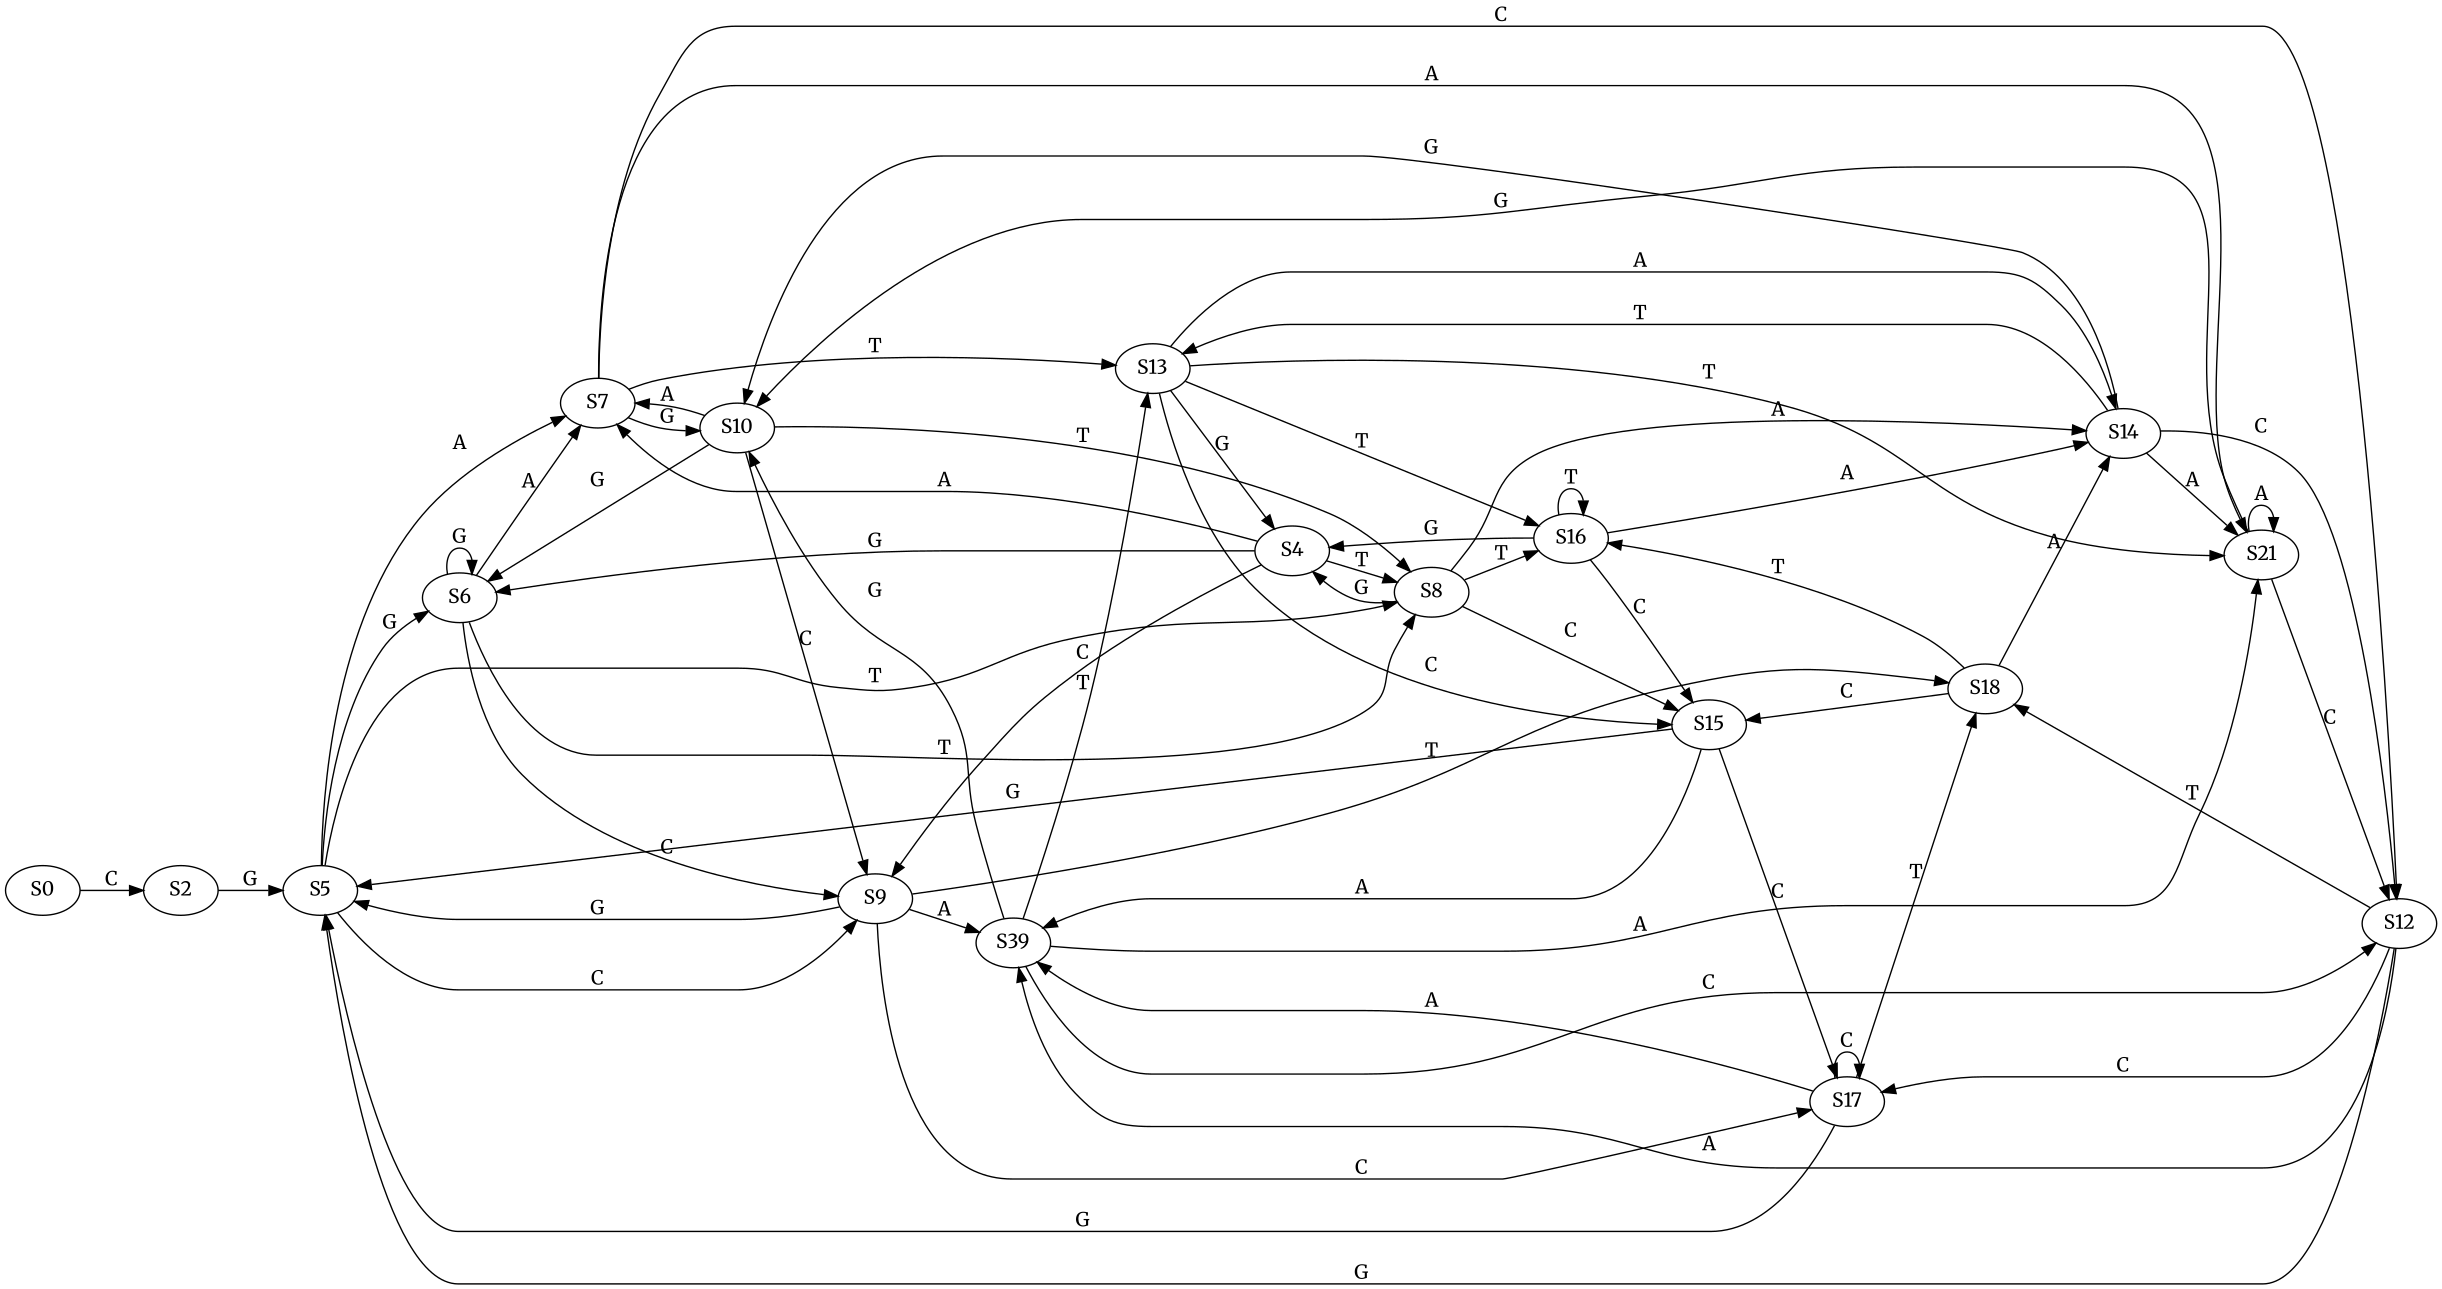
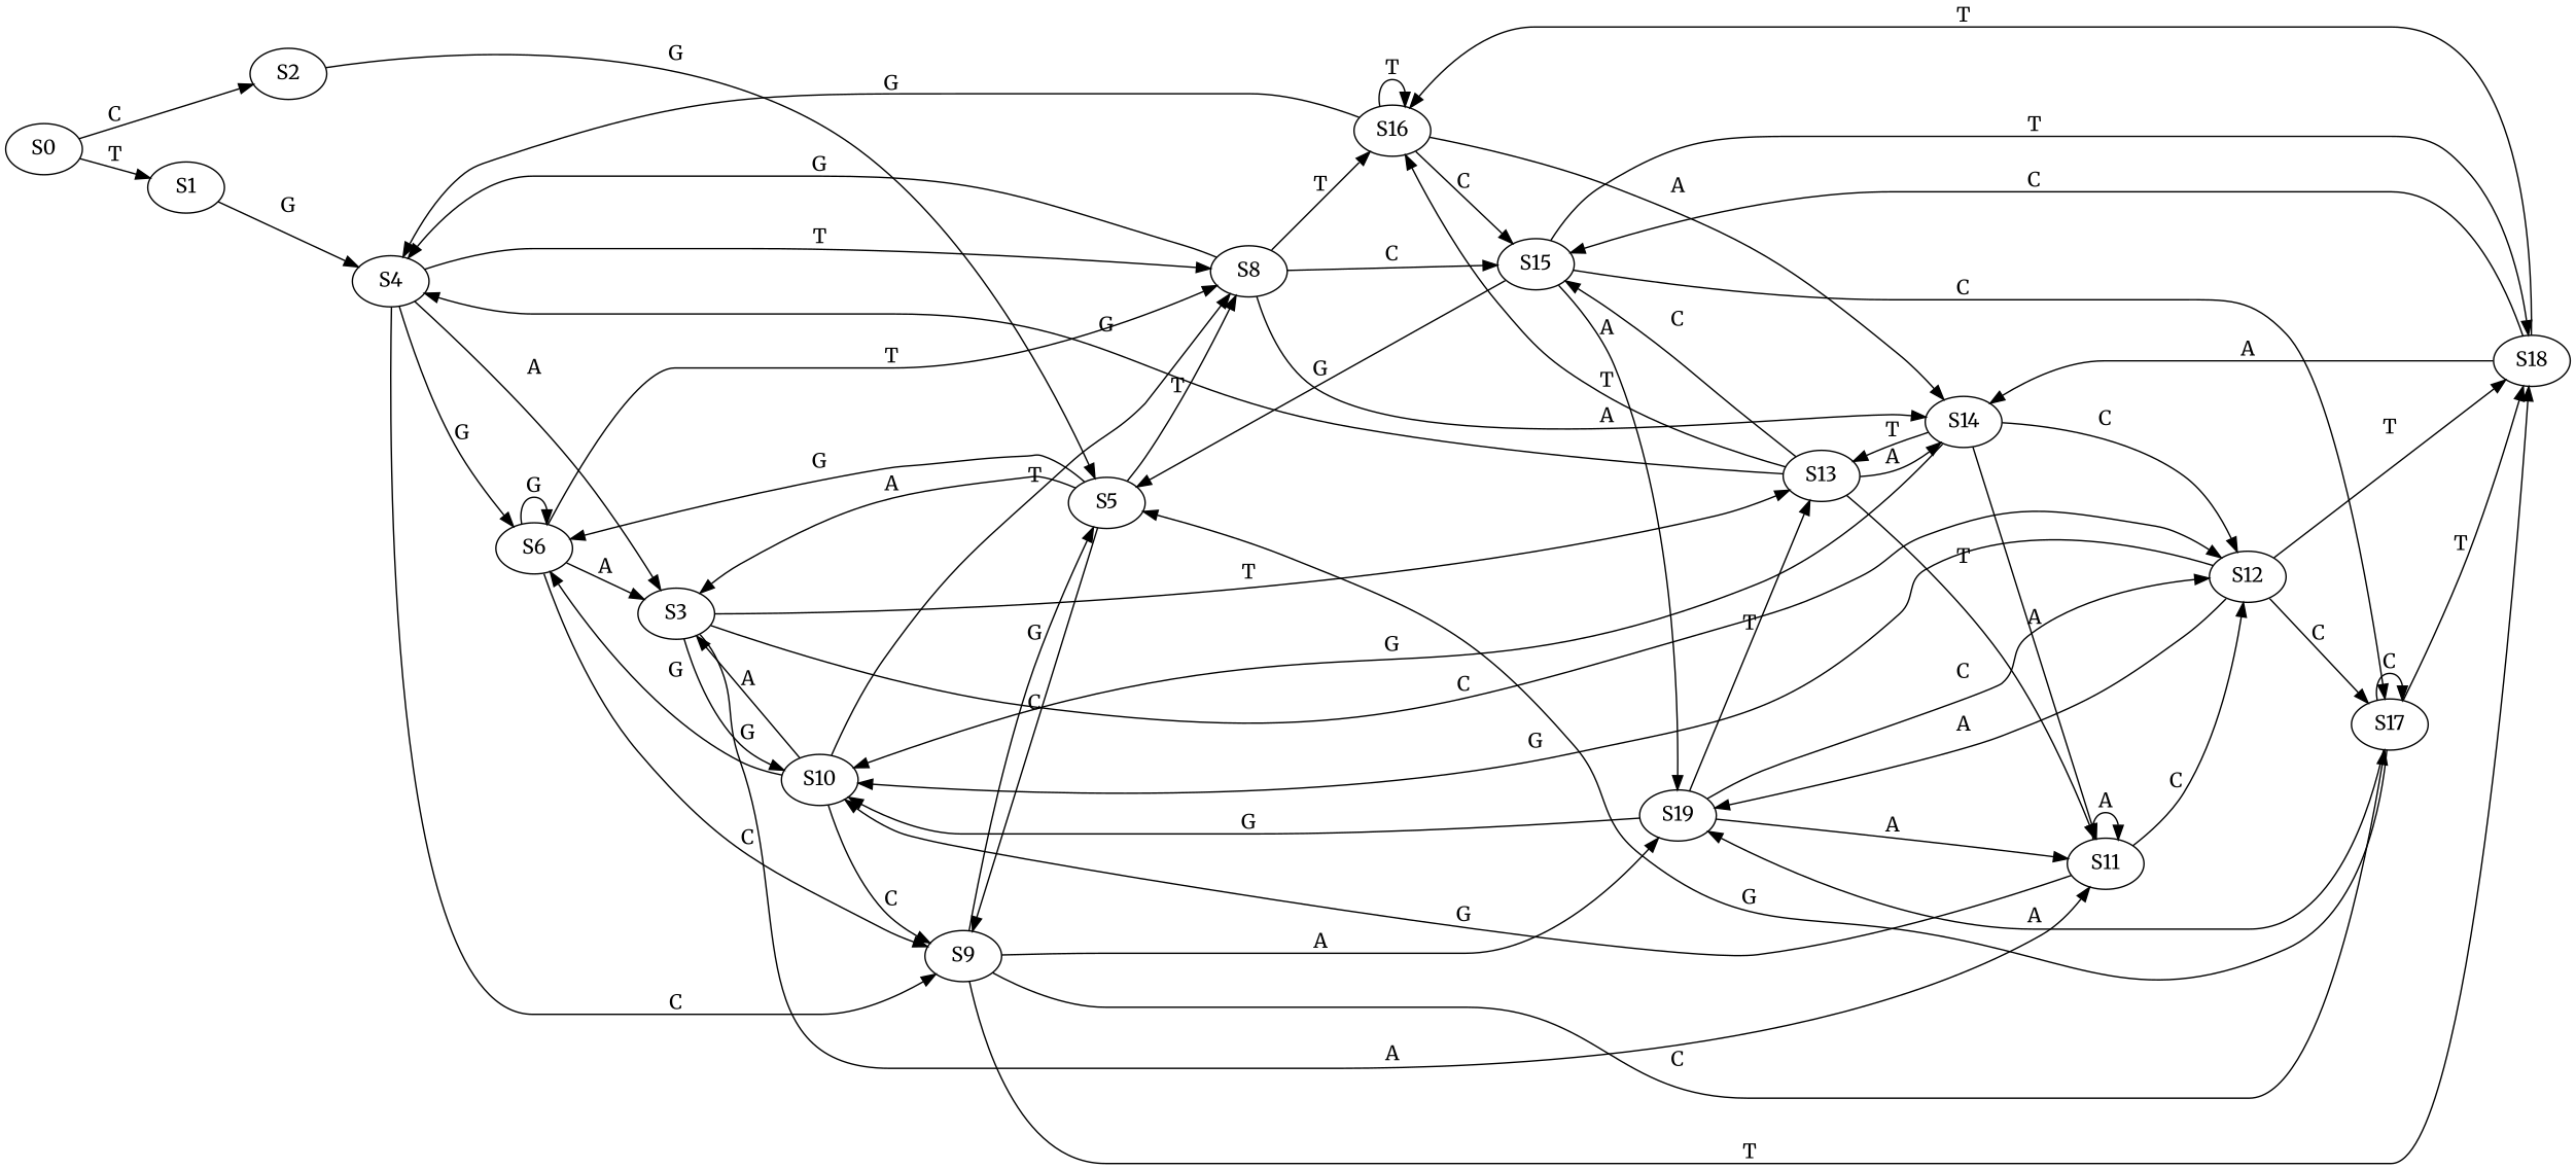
  strict digraph {
    fontname=Merriweather
    rankdir=LR
    node [fontname=Merriweather]
    edge [fontname=Merriweather]
    S0
+   S1
    S2
    S4
    S5
    S6
-   S7
+   S7 [label=S3]
    S8
    S9
    S10
-   S11 [label=S21]
+   S11
    S12
    S13
    S14
    S15
    S16
    S17
    S18
-   S19 [label=S39]
+   S19
+   S0 -> S1 [label=T]
    S0 -> S2 [label=C]
+   S1 -> S4 [label=G]
    S2 -> S5 [label=G]
    S4 -> S6 [label=G]
    S4 -> S7 [label=A]
    S4 -> S8 [label=T]
    S4 -> S9 [label=C]
    S5 -> S6 [label=G]
    S5 -> S7 [label=A]
    S5 -> S8 [label=T]
    S5 -> S9 [label=C]
    S6 -> S6 [label=G]
    S6 -> S7 [label=A]
    S6 -> S8 [label=T]
    S6 -> S9 [label=C]
    S7 -> S10 [label=G]
    S7 -> S11 [label=A]
    S7 -> S12 [label=C]
    S7 -> S13 [label=T]
    S8 -> S4 [label=G]
    S8 -> S14 [label=A]
    S8 -> S15 [label=C]
    S8 -> S16 [label=T]
    S9 -> S5 [label=G]
    S9 -> S17 [label=C]
    S9 -> S18 [label=T]
    S9 -> S19 [label=A]
    S10 -> S6 [label=G]
    S10 -> S7 [label=A]
    S10 -> S8 [label=T]
    S10 -> S9 [label=C]
    S11 -> S10 [label=G]
    S11 -> S11 [label=A]
    S11 -> S12 [label=C]
-   S12 -> S5 [label=G]
+   S12 -> S10 [label=G]
    S12 -> S17 [label=C]
    S12 -> S18 [label=T]
    S12 -> S19 [label=A]
    S13 -> S4 [label=G]
    S13 -> S11 [label=T]
    S13 -> S14 [label=A]
    S13 -> S15 [label=C]
    S13 -> S16 [label=T]
    S14 -> S10 [label=G]
    S14 -> S11 [label=A]
    S14 -> S12 [label=C]
    S14 -> S13 [label=T]
    S15 -> S5 [label=G]
    S15 -> S17 [label=C]
+   S15 -> S18 [label=T]
    S15 -> S19 [label=A]
    S16 -> S4 [label=G]
    S16 -> S14 [label=A]
    S16 -> S15 [label=C]
    S16 -> S16 [label=T]
    S17 -> S5 [label=G]
    S17 -> S17 [label=C]
    S17 -> S18 [label=T]
    S17 -> S19 [label=A]
    S18 -> S14 [label=A]
    S18 -> S15 [label=C]
    S18 -> S16 [label=T]
    S19 -> S10 [label=G]
    S19 -> S11 [label=A]
    S19 -> S12 [label=C]
    S19 -> S13 [label=T]
  }
